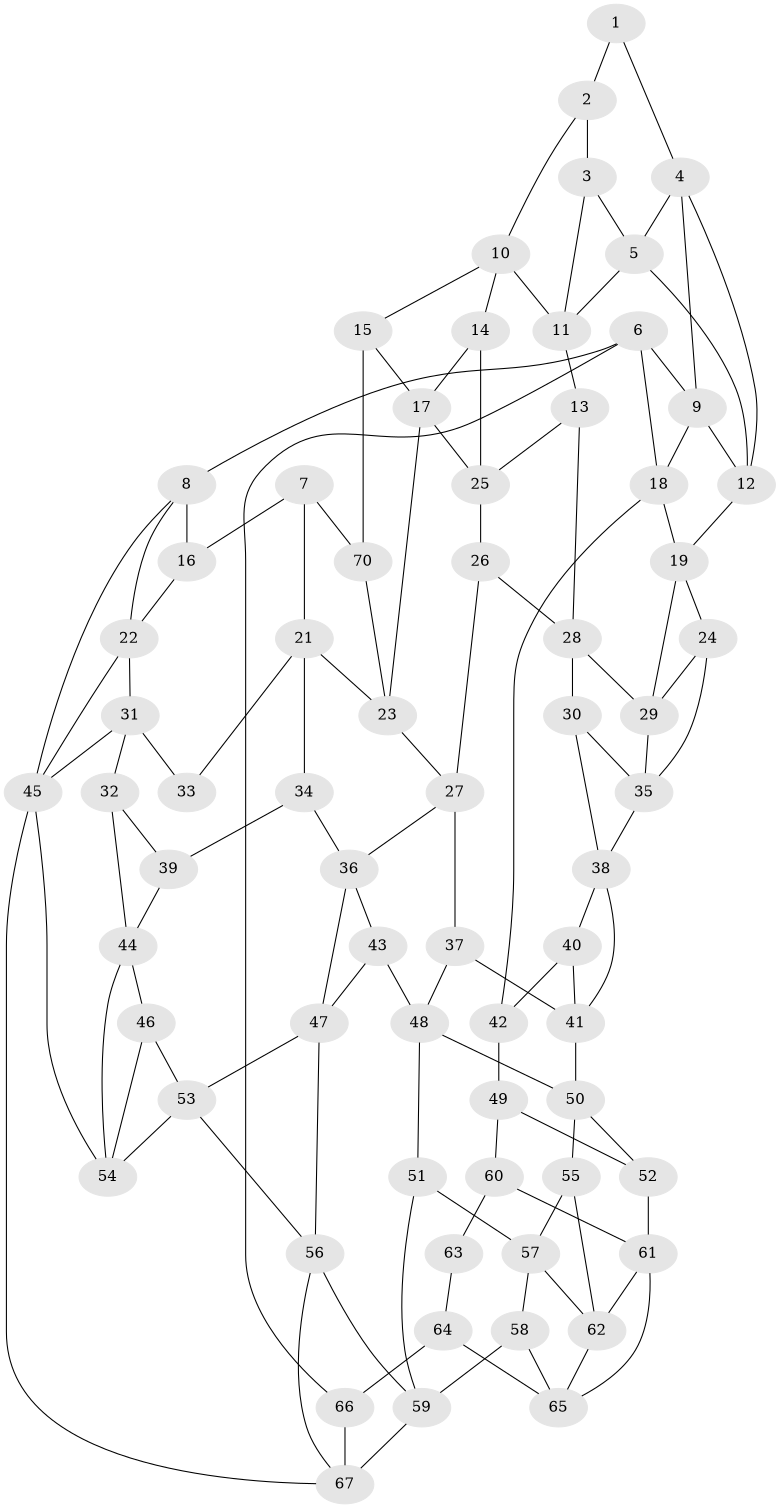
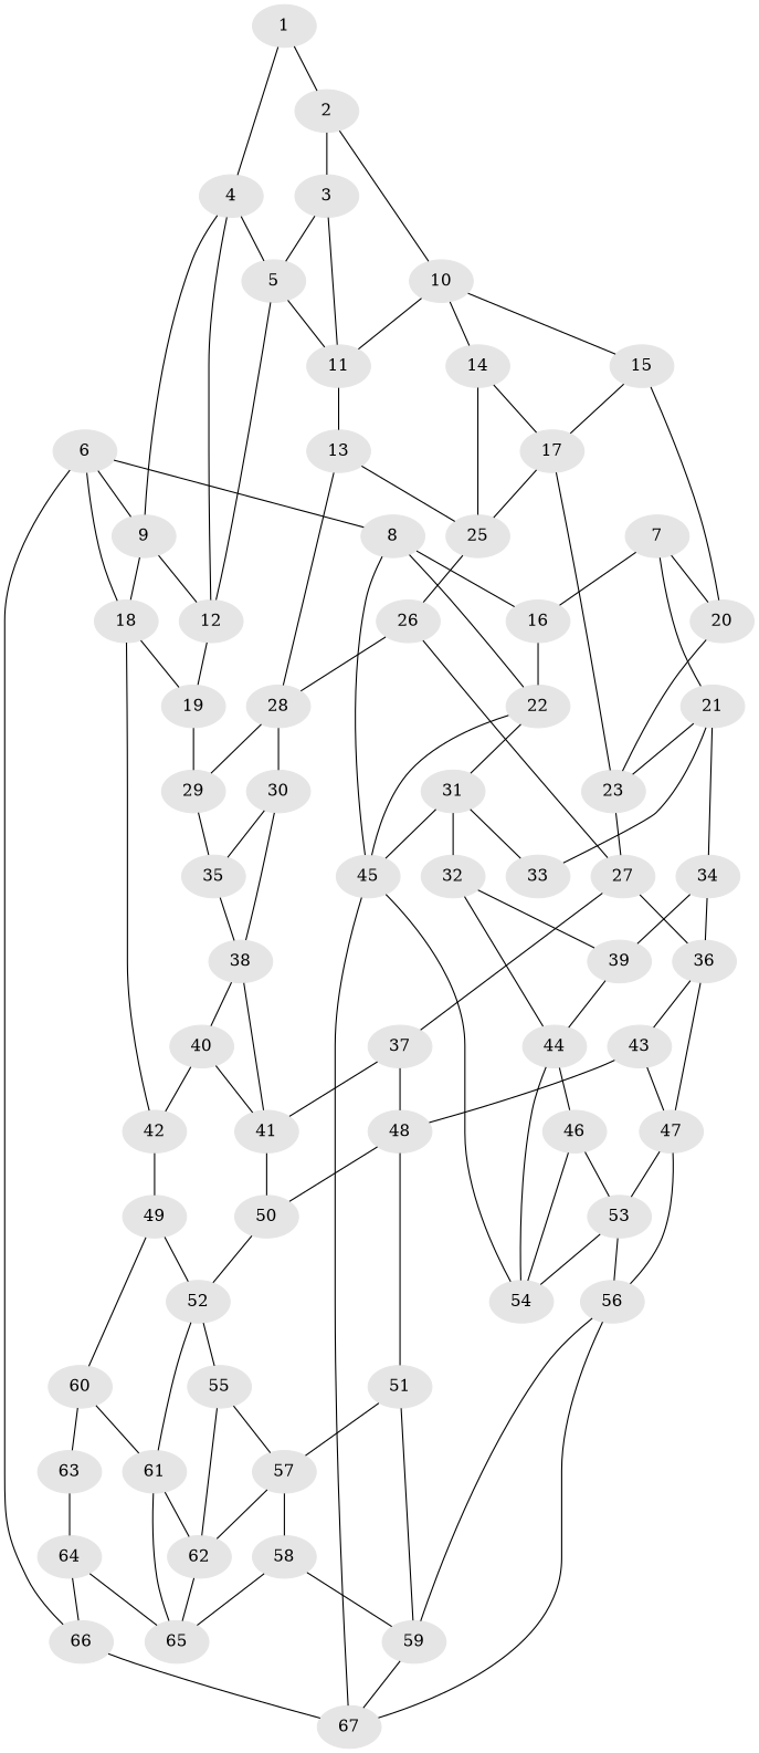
  graph {
    node [color=gray90 style=filled]
    edge [weight=1.0]
    1
    2
    4
    3
    10
    5
    9
    12
    11
    14
    15
    13
    18
    19
    6
    8
    66
    16
    22
    45
    42
    67
    7
-   20 [label=70]
+   20
    21
    23
    33
    34
    31
    54
    25
    17
    28
-   24
    29
    26
    30
    27
    49
    35
    36
    39
    32
    37
    38
    43
    47
    41
    48
    40
    44
    46
    53
    56
    50
    51
    52
    55
    60
    59
    57
    61
    63
    62
    58
    65
    64
    1 -- 2
    1 -- 4
    2 -- 3
    2 -- 10
    4 -- 5
    4 -- 9
    4 -- 12
    3 -- 5
    3 -- 11
    10 -- 11
    10 -- 14
    10 -- 15
    5 -- 12
    5 -- 11
    9 -- 12
    9 -- 18
    12 -- 19
    11 -- 13
    14 -- 25
    14 -- 17
    15 -- 20 [weight=2.0]
    15 -- 17
    13 -- 25
    13 -- 28
    18 -- 19
    18 -- 42
-   19 -- 24
    19 -- 29
    6 -- 9
    6 -- 18
    6 -- 8
    6 -- 66
    8 -- 16 [weight=2.0]
    8 -- 22
    8 -- 45
    66 -- 67 [weight=2.0]
    16 -- 22
    22 -- 45
    22 -- 31
    45 -- 67
    45 -- 54
    42 -- 49
    7 -- 16
    7 -- 20
    7 -- 21
    20 -- 23
    21 -- 23
    21 -- 33
    21 -- 34
    23 -- 27
    34 -- 36
    34 -- 39
    31 -- 45
    31 -- 33
    31 -- 32
    25 -- 26
    17 -- 23
    17 -- 25
    28 -- 29
    28 -- 30
-   24 -- 29
-   24 -- 35
    29 -- 35
    26 -- 28
    26 -- 27
    30 -- 35
    30 -- 38
    27 -- 36
    27 -- 37
    49 -- 52
    49 -- 60
    35 -- 38
    36 -- 43
    36 -- 47
    39 -- 44
    32 -- 39
    32 -- 44
    37 -- 41
    37 -- 48
    38 -- 41
    38 -- 40
    43 -- 47
    43 -- 48
    47 -- 53
    47 -- 56
    41 -- 50
    48 -- 50
    48 -- 51
    40 -- 42
    40 -- 41
    44 -- 54
    44 -- 46
    46 -- 54
    46 -- 53
    53 -- 54
    53 -- 56
    56 -- 67
    56 -- 59
    50 -- 52
-   50 -- 55
+   52 -- 55
    51 -- 59
    51 -- 57
    52 -- 61
    55 -- 57
    55 -- 62
    60 -- 61
    60 -- 63 [weight=2.0]
    59 -- 67
    57 -- 62
    57 -- 58
    61 -- 62
    61 -- 65
    63 -- 64
    62 -- 65
    58 -- 59
    58 -- 65
    64 -- 66
    64 -- 65
  }
